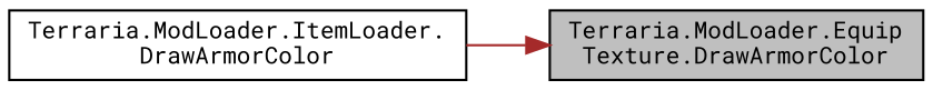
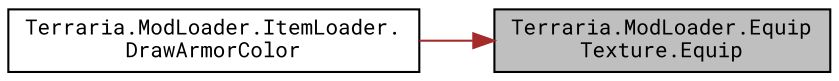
  digraph {
    rankdir=RL
    fontname="Roboto Mono"
    node [color=black fontname="Roboto Mono" fontsize=10 shape=record style=filled]
-   n1 [fillcolor=grey75 fontcolor=black height=0.2 label="Terraria.ModLoader.Equip\lTexture.DrawArmorColor" width=0.4]
+   n1 [fillcolor=grey75 fontcolor=black height=0.2 label="Terraria.ModLoader.Equip\lTexture.Equip" width=0.4]
    n2 [fillcolor=white height=0.2 label="Terraria.ModLoader.ItemLoader.\lDrawArmorColor" width=0.4]
    n1 -> n2 [color=brown dir=back fontname="Roboto Mono" fontsize=10 labelfontname=Helvetica labelfontsize=10 style=solid]
  }
